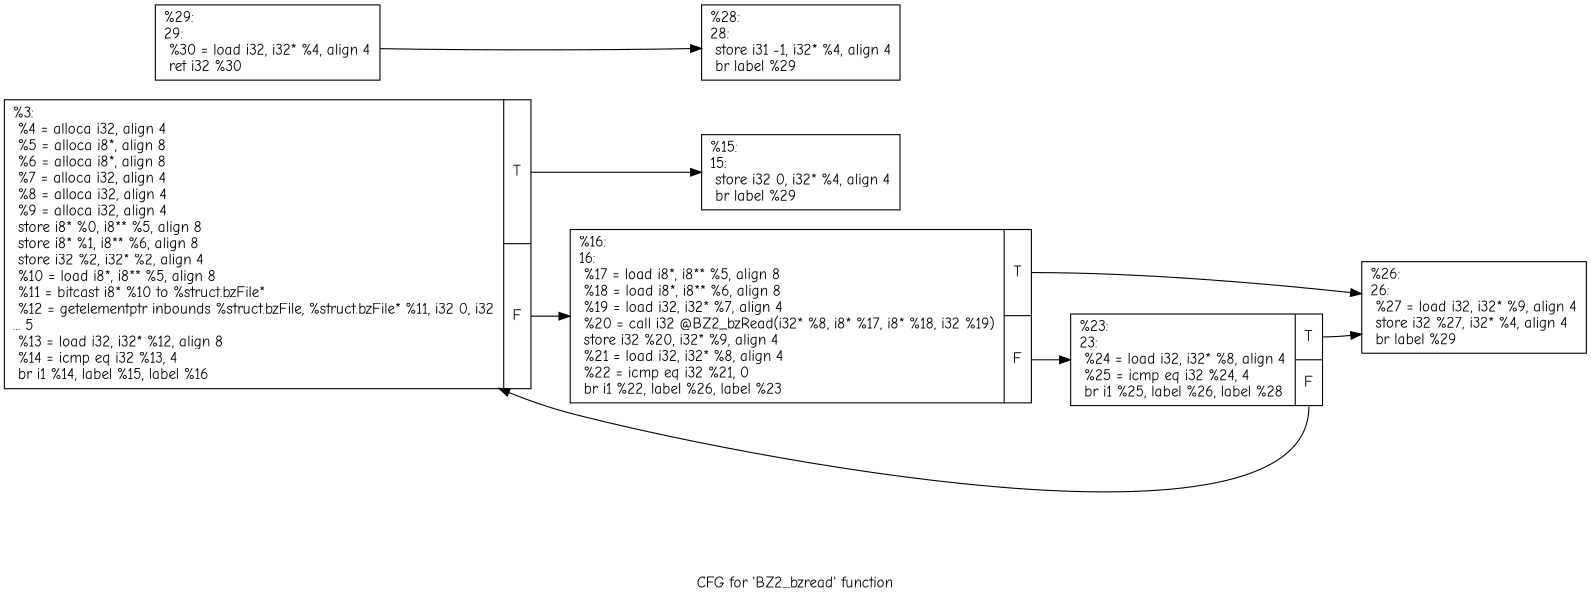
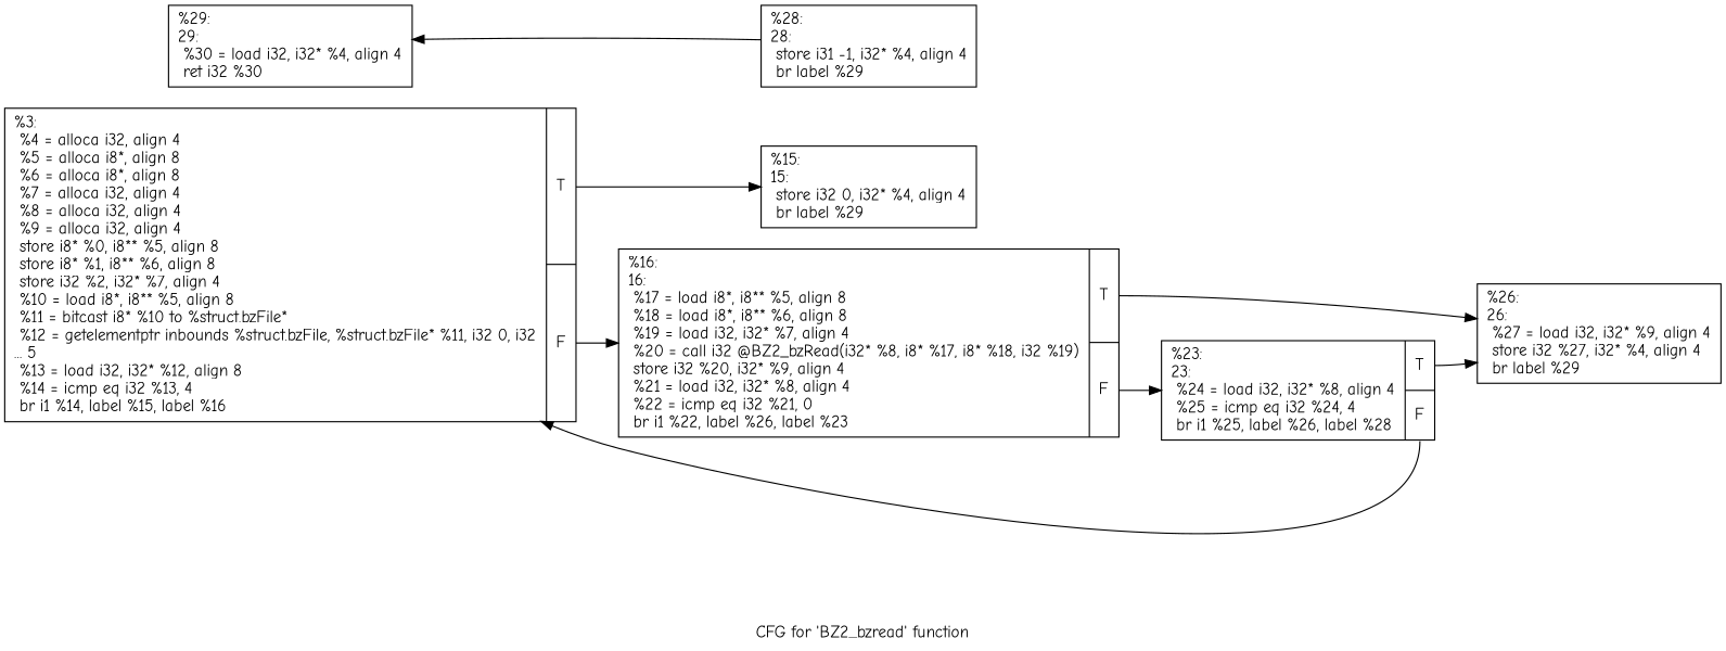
  digraph {
    fontname="Comic Neue"
    label="CFG for 'BZ2_bzread' function"
    rankdir=LR
    node [fontname="Comic Neue" shape=record]
    edge [fontname="Comic Neue" tailport=s0]
-   n1 [label="{%3:\l  %4 = alloca i32, align 4\l  %5 = alloca i8*, align 8\l  %6 = alloca i8*, align 8\l  %7 = alloca i32, align 4\l  %8 = alloca i32, align 4\l  %9 = alloca i32, align 4\l  store i8* %0, i8** %5, align 8\l  store i8* %1, i8** %6, align 8\l  store i32 %2, i32* %2, align 4\l  %10 = load i8*, i8** %5, align 8\l  %11 = bitcast i8* %10 to %struct.bzFile*\l  %12 = getelementptr inbounds %struct.bzFile, %struct.bzFile* %11, i32 0, i32\l... 5\l  %13 = load i32, i32* %12, align 8\l  %14 = icmp eq i32 %13, 4\l  br i1 %14, label %15, label %16\l|{<s0>T|<s1>F}}"]
+   n1 [label="{%3:\l  %4 = alloca i32, align 4\l  %5 = alloca i8*, align 8\l  %6 = alloca i8*, align 8\l  %7 = alloca i32, align 4\l  %8 = alloca i32, align 4\l  %9 = alloca i32, align 4\l  store i8* %0, i8** %5, align 8\l  store i8* %1, i8** %6, align 8\l  store i32 %2, i32* %7, align 4\l  %10 = load i8*, i8** %5, align 8\l  %11 = bitcast i8* %10 to %struct.bzFile*\l  %12 = getelementptr inbounds %struct.bzFile, %struct.bzFile* %11, i32 0, i32\l... 5\l  %13 = load i32, i32* %12, align 8\l  %14 = icmp eq i32 %13, 4\l  br i1 %14, label %15, label %16\l|{<s0>T|<s1>F}}"]
    n2 [label="{%15:\l15:                                               \l  store i32 0, i32* %4, align 4\l  br label %29\l}"]
    n3 [label="{%16:\l16:                                               \l  %17 = load i8*, i8** %5, align 8\l  %18 = load i8*, i8** %6, align 8\l  %19 = load i32, i32* %7, align 4\l  %20 = call i32 @BZ2_bzRead(i32* %8, i8* %17, i8* %18, i32 %19)\l  store i32 %20, i32* %9, align 4\l  %21 = load i32, i32* %8, align 4\l  %22 = icmp eq i32 %21, 0\l  br i1 %22, label %26, label %23\l|{<s0>T|<s1>F}}"]
    n4 [label="{%26:\l26:                                               \l  %27 = load i32, i32* %9, align 4\l  store i32 %27, i32* %4, align 4\l  br label %29\l}"]
    n5 [label="{%23:\l23:                                               \l  %24 = load i32, i32* %8, align 4\l  %25 = icmp eq i32 %24, 4\l  br i1 %25, label %26, label %28\l|{<s0>T|<s1>F}}"]
    n6 [label="{%29:\l29:                                               \l  %30 = load i32, i32* %4, align 4\l  ret i32 %30\l}"]
    n7 [label="{%28:\l28:                                               \l  store i31 -1, i32* %4, align 4\l  br label %29\l}"]
    n1 -> n2
    n1 -> n3 [tailport=s1]
    n3 -> n4
    n3 -> n5 [tailport=s1]
    n5 -> n1 [tailport=s1]
    n5 -> n4
-   n6 -> n7 [tailport=""]
+   n7 -> n6 [tailport=""]
  }
